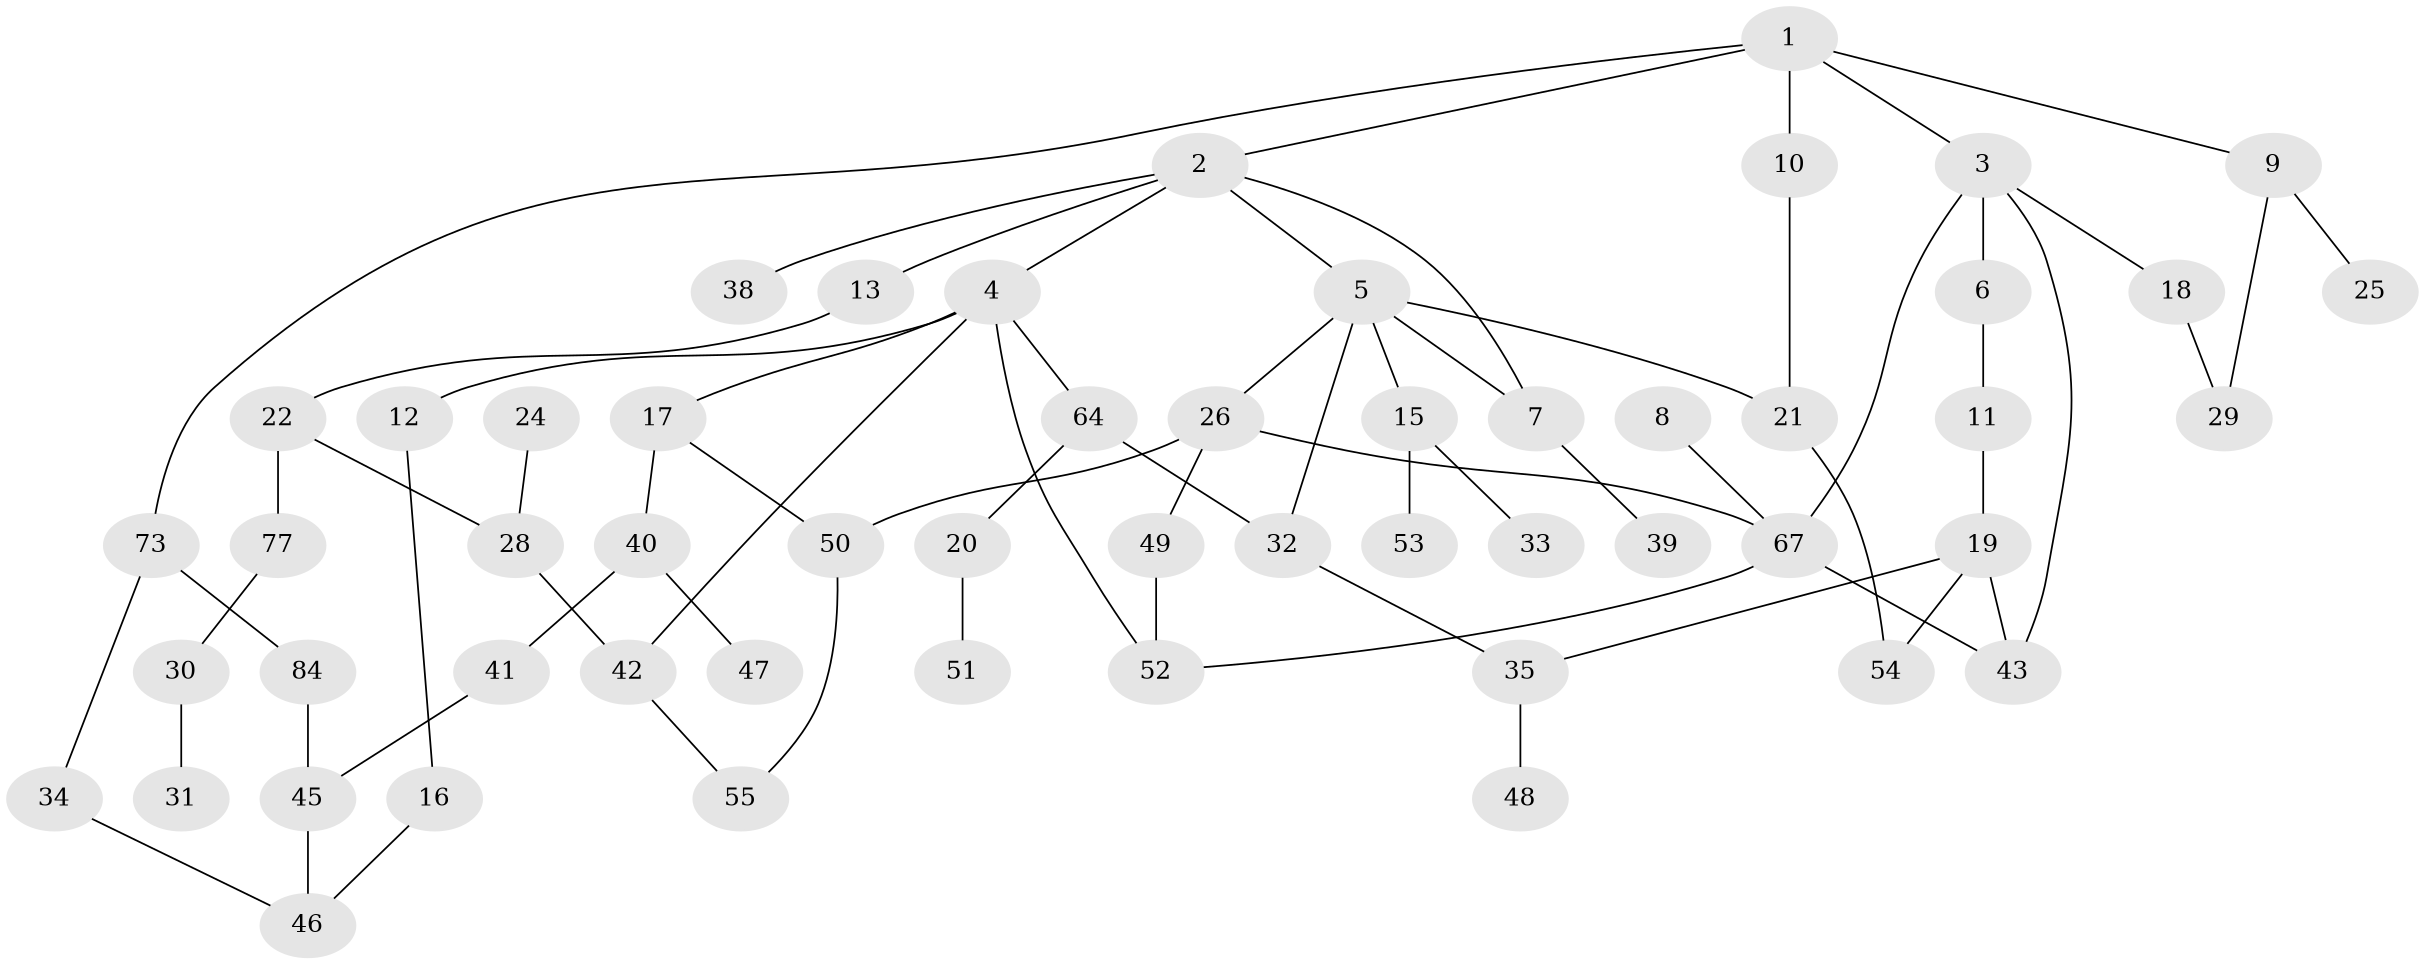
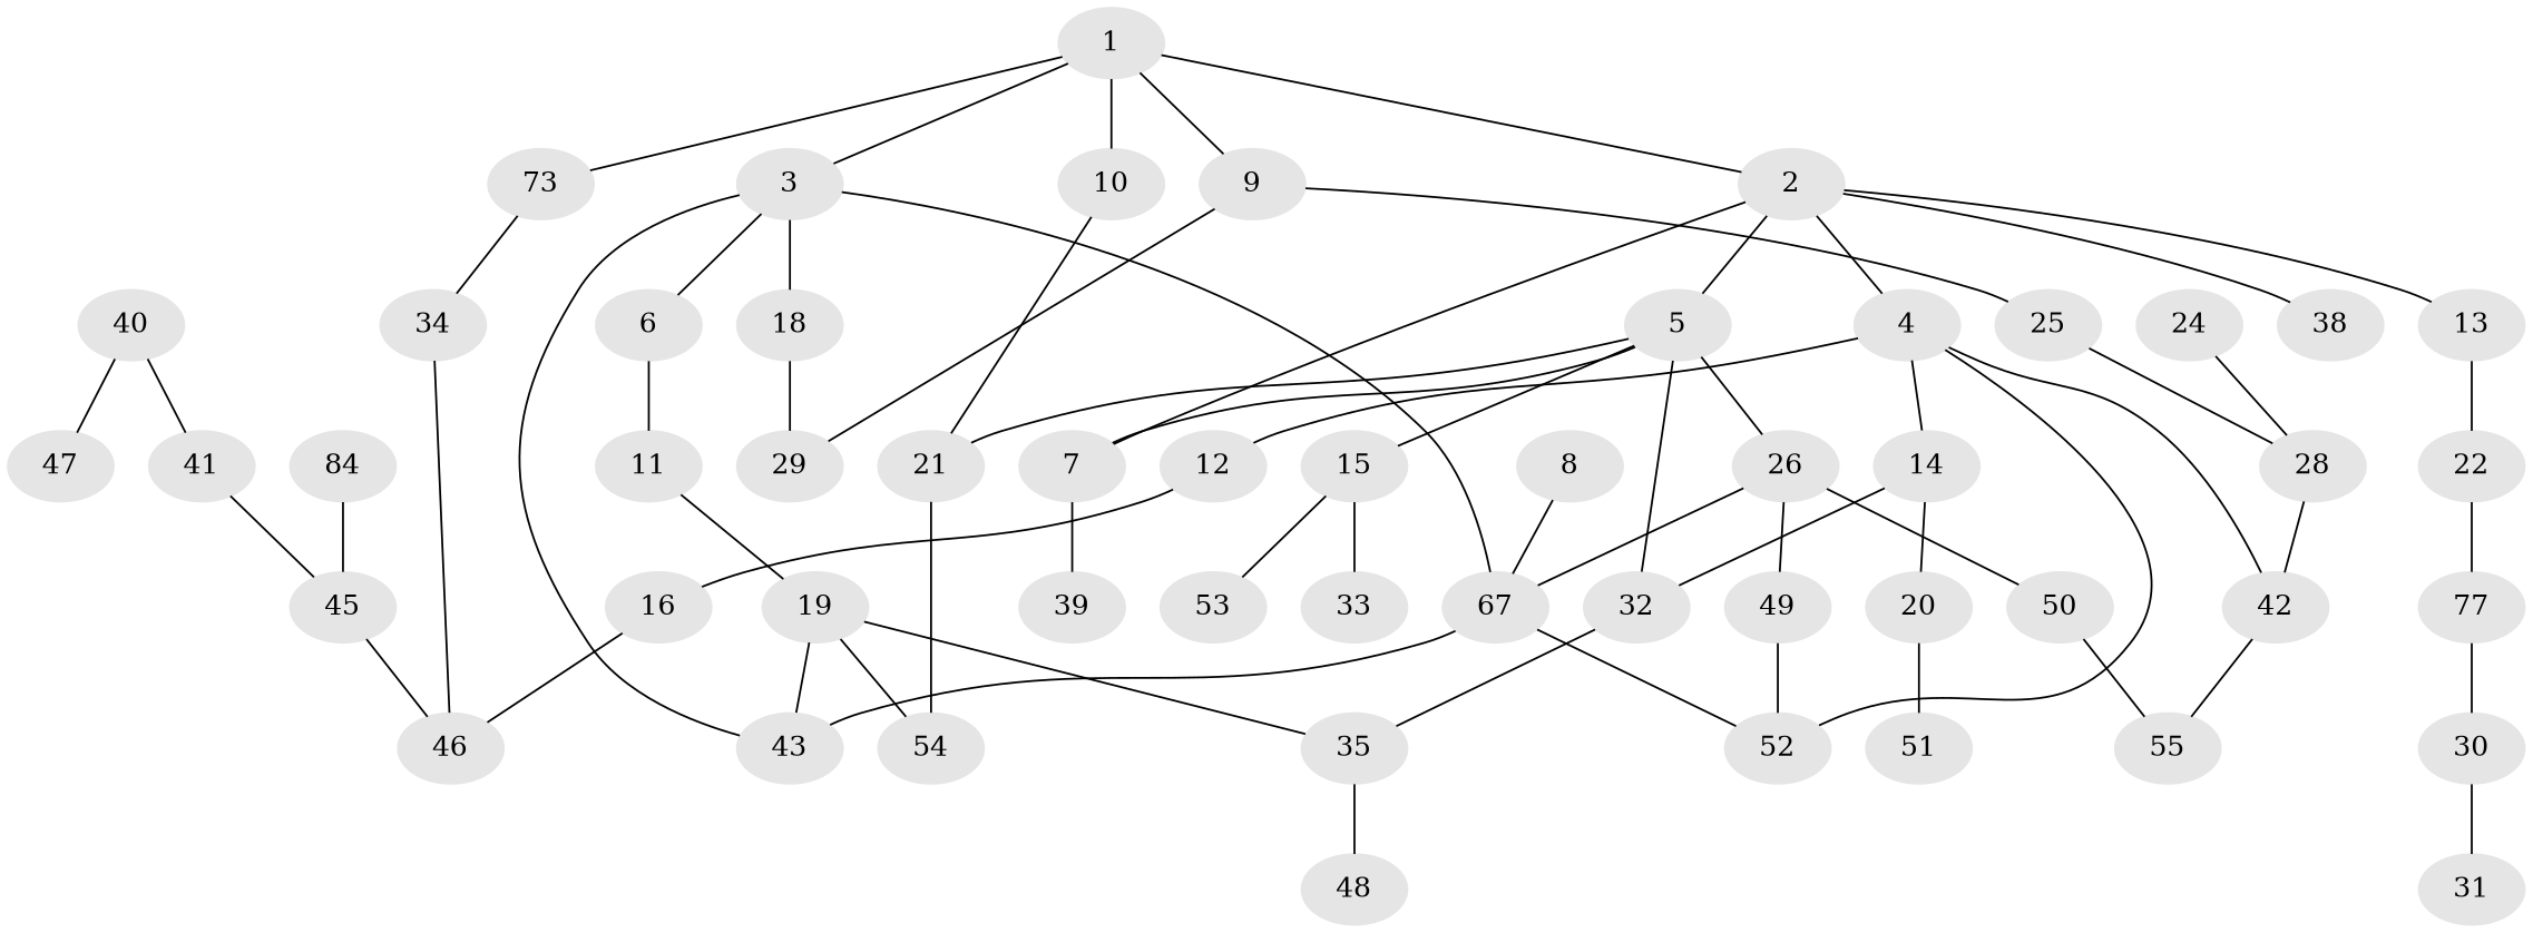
  graph {
    node [color=gray90 style=filled]
    1
    2
    3
    9
    10
    n6 [label=73]
    4
    5
    13
    38
    7
    6
    18
    n14 [label=67]
    43
    25
    29
    21
    20
    51
    34
    n22 [label=84]
    12
-   14 [label=64]
-   17
+   14
    42
    52
    15
    26
    32
    8
    22
    11
    16
    40
    50
    55
    39
    33
    53
    54
    49
    35
    19
    28
    46
    n47 [label=77]
    24
    41
    47
    48
    30
    45
    31
    1 -- 2
    1 -- 3
    1 -- 9
    1 -- 10
    1 -- n6
    2 -- 4
    2 -- 5
    2 -- 13
    2 -- 38
    2 -- 7
    3 -- 6
    3 -- 18
    3 -- n14
    3 -- 43
    9 -- 25
    9 -- 29
    10 -- 21
    n6 -- 34
-   n6 -- n22
    4 -- 12
    4 -- 14
-   4 -- 17
    4 -- 42
    4 -- 52
    5 -- 7
    5 -- 21
    5 -- 15
    5 -- 26
    5 -- 32
    13 -- 22
    7 -- 39
    6 -- 11
    18 -- 29
    n14 -- 43
    n14 -- 52
-   22 -- 28
+   25 -- 28
    21 -- 54
    20 -- 51
    34 -- 46
    n22 -- 45
    12 -- 16
    14 -- 20
    14 -- 32
-   17 -- 40
-   17 -- 50
    42 -- 55
    15 -- 33
    15 -- 53
    26 -- n14
    26 -- 50
    26 -- 49
    32 -- 35
    8 -- n14
    22 -- n47
    11 -- 19
    16 -- 46
    40 -- 41
    40 -- 47
    50 -- 55
    49 -- 52
    35 -- 48
    19 -- 43
    19 -- 54
    19 -- 35
    28 -- 42
    n47 -- 30
    24 -- 28
    41 -- 45
    30 -- 31
    45 -- 46
  }
